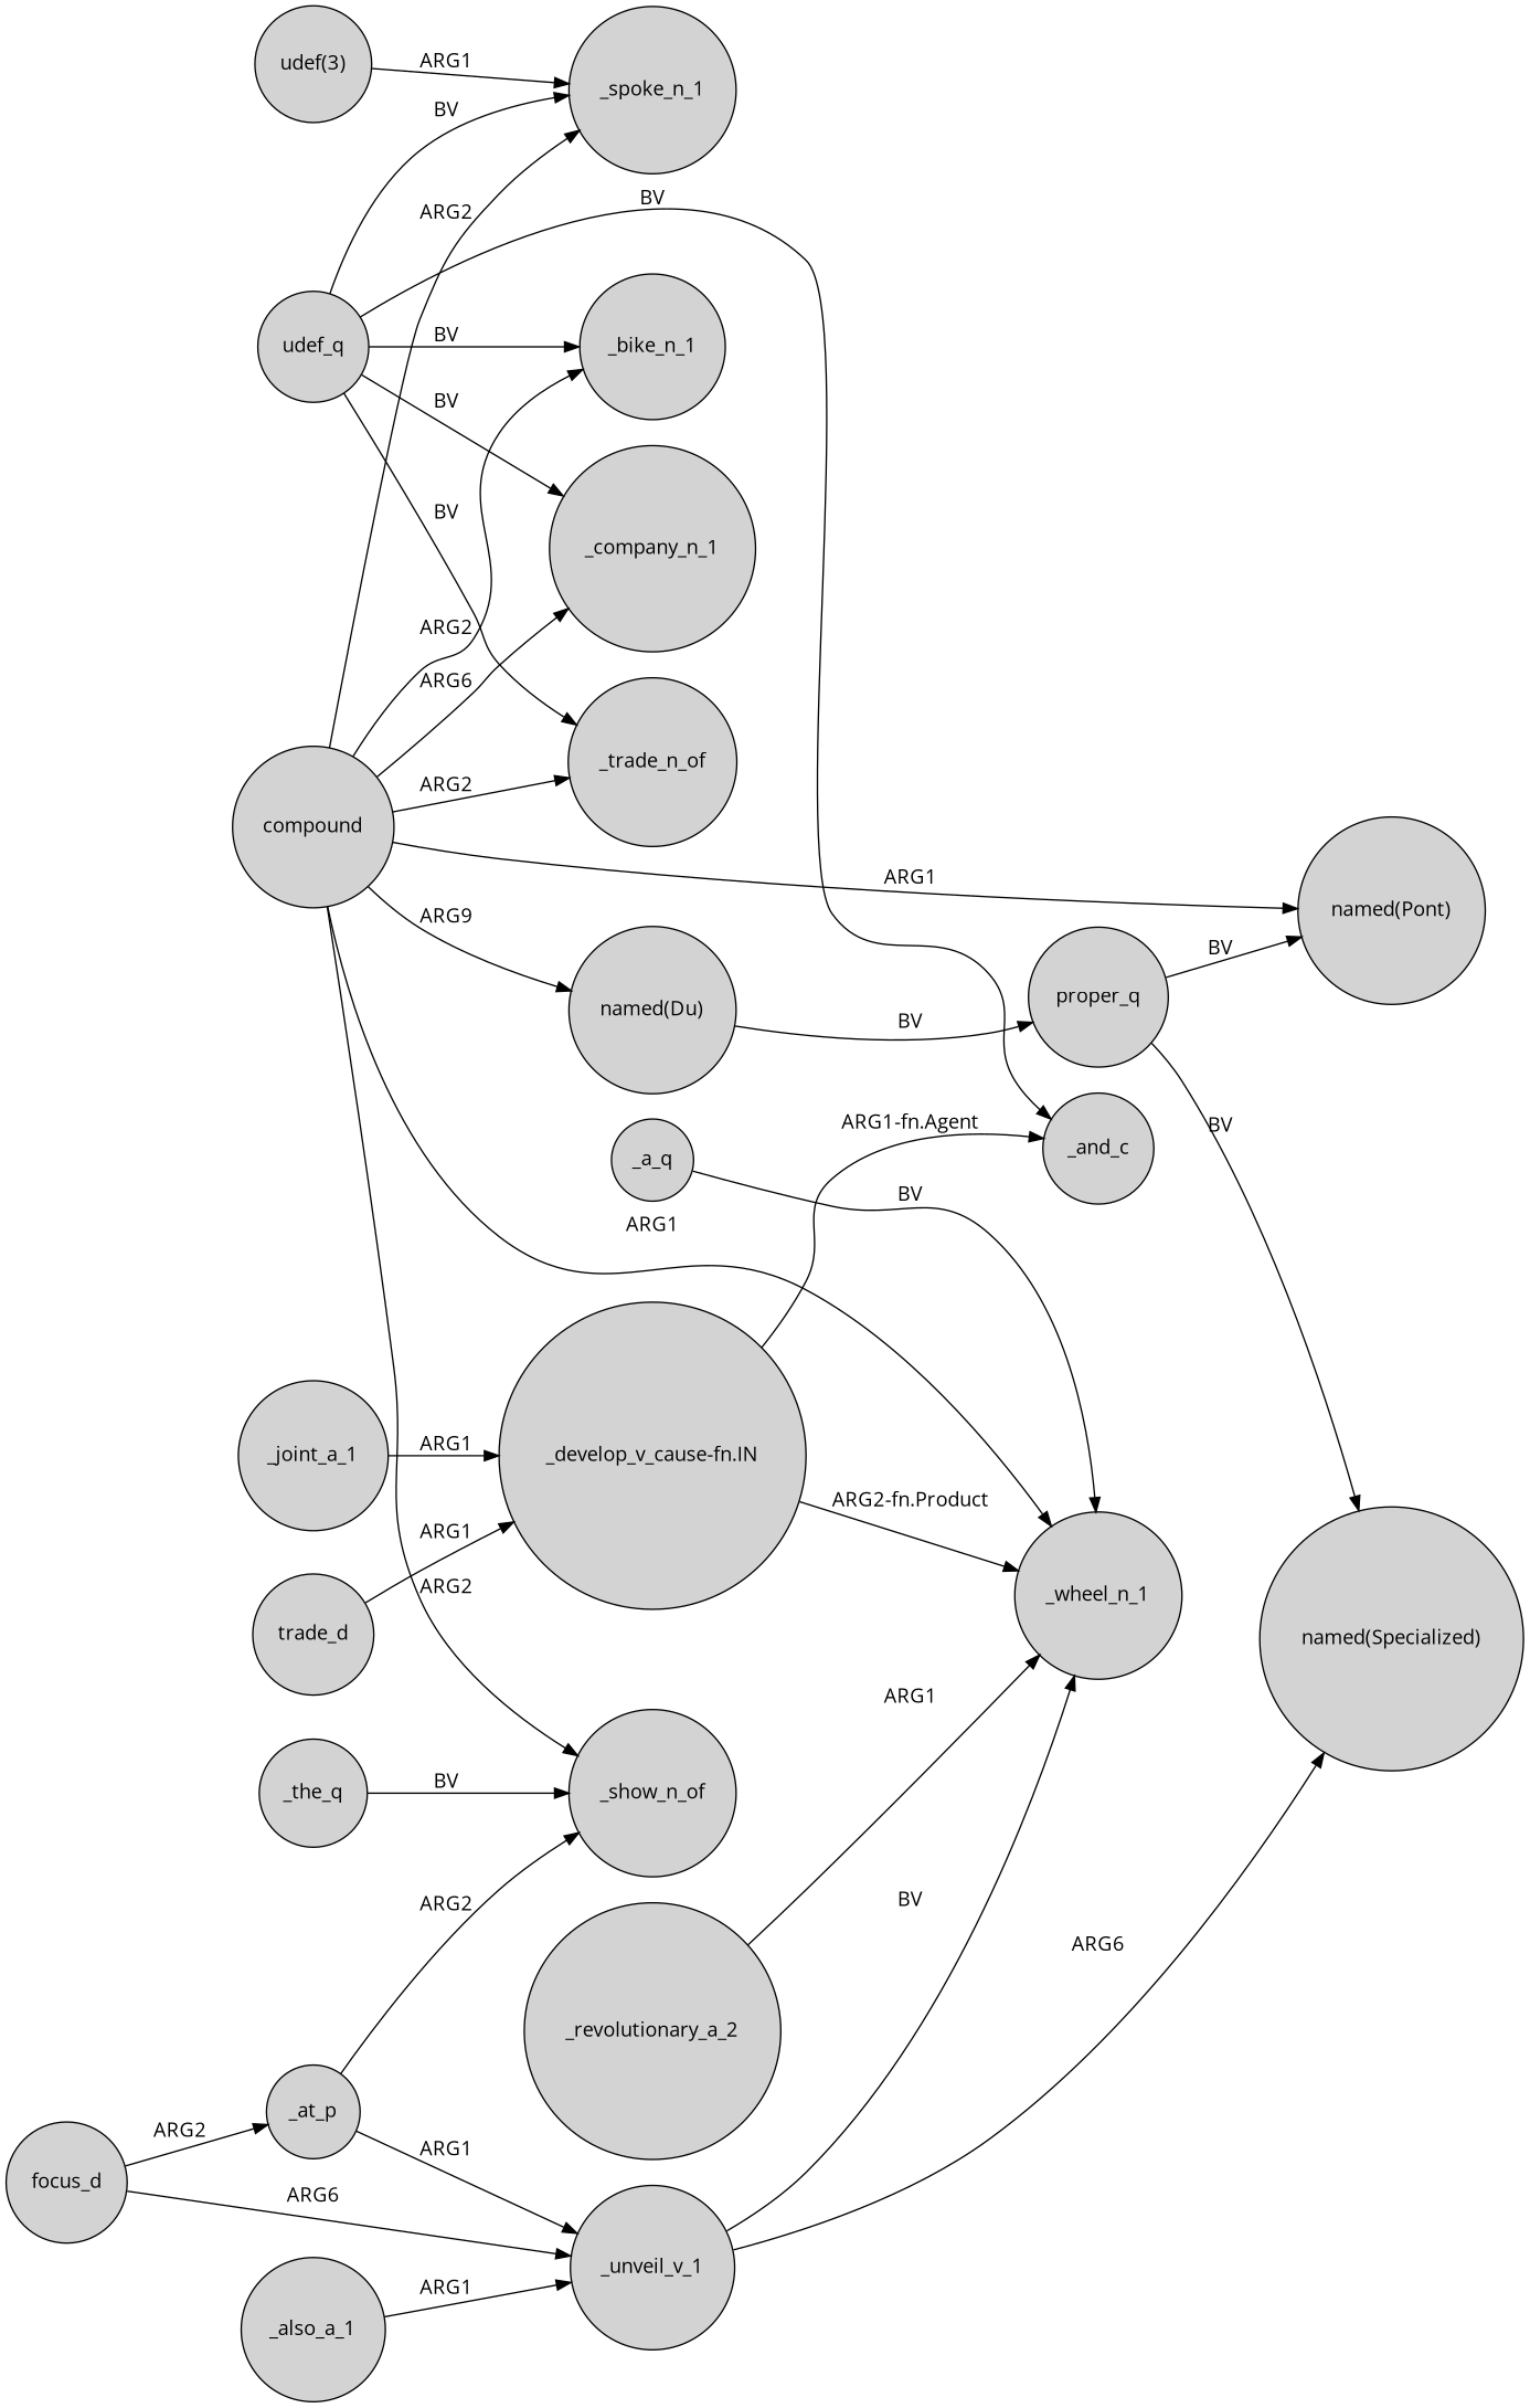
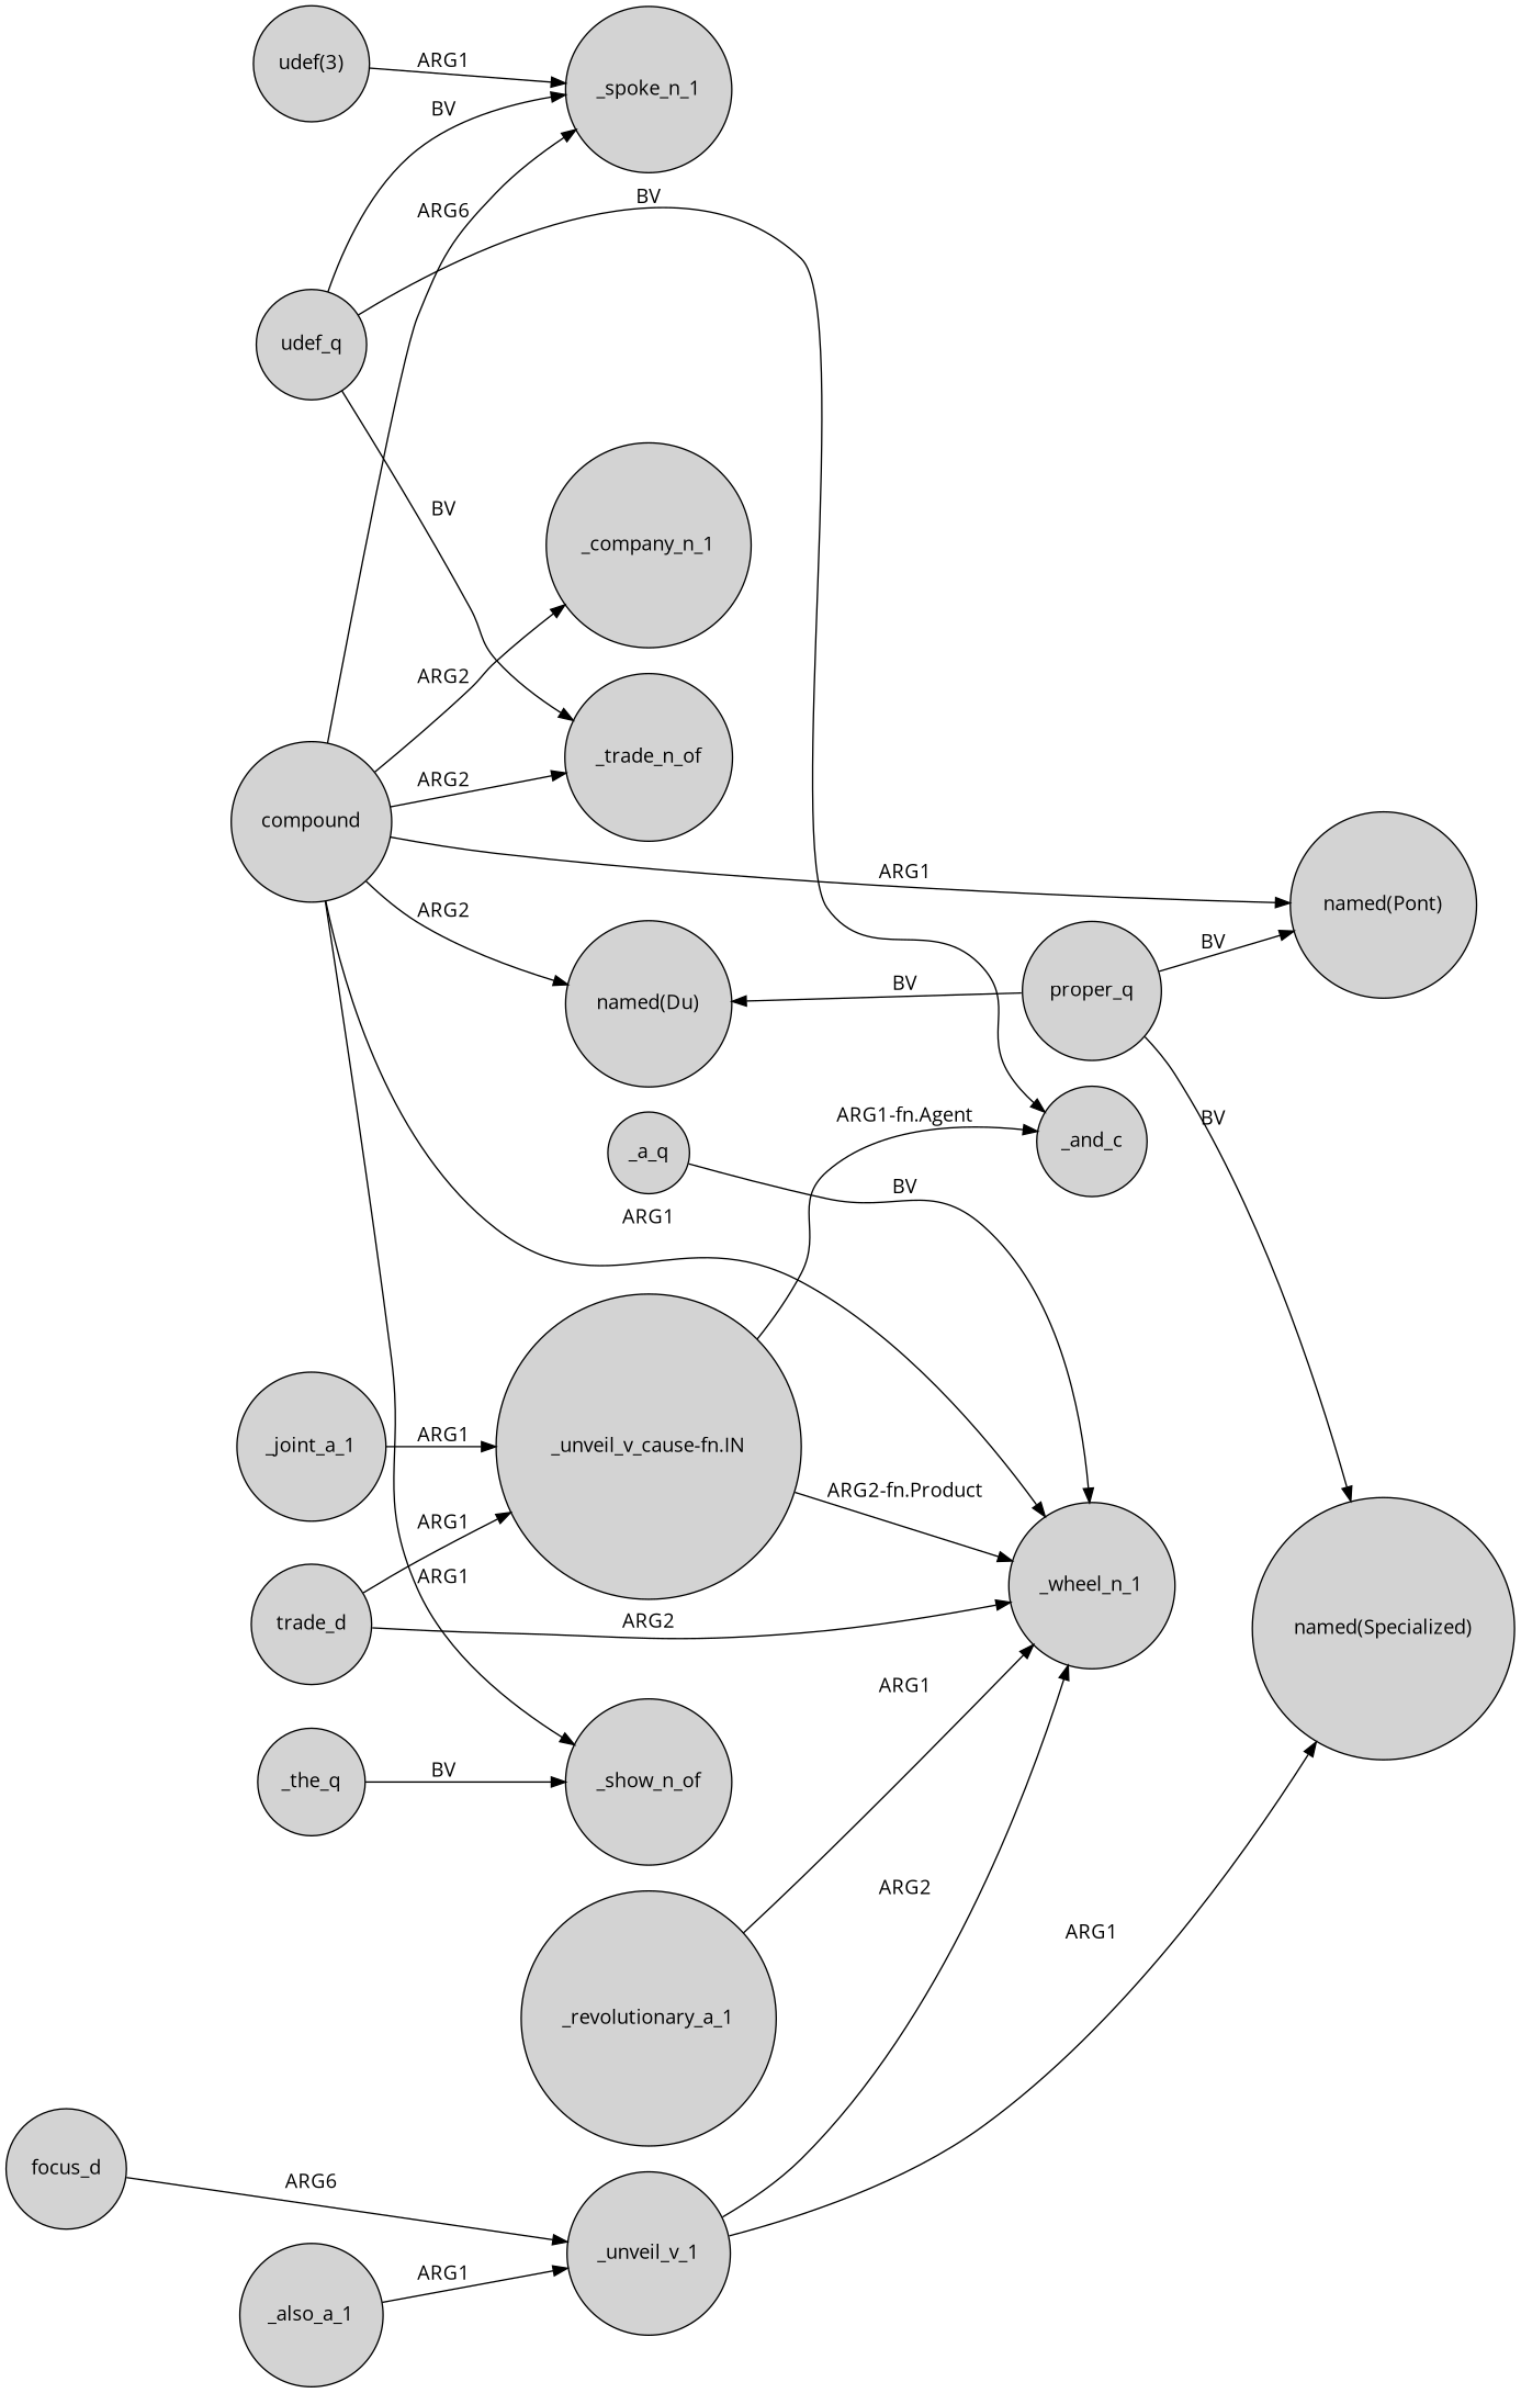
  digraph {
    fontname="Open Sans"
    rankdir=LR
    node [fontname="Open Sans" shape=circle style=filled]
    edge [fontname="Open Sans"]
    udef_q
    _trade_n_of
-   _bike_n_1
    _company_n_1
    _spoke_n_1
    _and_c
    compound
    "named(Du)"
    "named(Pont)"
    _wheel_n_1
    _show_n_of
    proper_q
    "named(Specialized)"
-   _revolutionary_a_1 [label=_revolutionary_a_2]
+   _revolutionary_a_1
    focus_d
-   _at_p
    _unveil_v_1
    _joint_a_1
-   "_develop_v_cause-fn.IN"
+   "_develop_v_cause-fn.IN" [label="_unveil_v_cause-fn.IN"]
    _a_q
    _also_a_1
    n22 [label=trade_d]
    n23 [label="udef(3)"]
    _the_q
    udef_q -> _trade_n_of [label=BV]
-   udef_q -> _bike_n_1 [label=BV]
-   udef_q -> _company_n_1 [label=BV]
    udef_q -> _spoke_n_1 [label=BV]
    udef_q -> _and_c [label=BV]
    compound -> _trade_n_of [label=ARG2]
-   compound -> _bike_n_1 [label=ARG2]
-   compound -> _company_n_1 [label=ARG6]
-   compound -> _spoke_n_1 [label=ARG2]
-   compound -> "named(Du)" [label=ARG9]
+   compound -> _company_n_1 [label=ARG2]
+   compound -> _spoke_n_1 [label=ARG6]
+   compound -> "named(Du)" [label=ARG2]
    compound -> "named(Pont)" [label=ARG1]
    compound -> _wheel_n_1 [label=ARG1]
-   compound -> _show_n_of [label=ARG2]
-   "named(Du)" -> proper_q [label=BV]
+   compound -> _show_n_of [label=ARG1]
+   proper_q -> "named(Du)" [label=BV]
    proper_q -> "named(Pont)" [label=BV]
    proper_q -> "named(Specialized)" [label=BV]
    _revolutionary_a_1 -> _wheel_n_1 [label=ARG1]
-   focus_d -> _at_p [label=ARG2]
    focus_d -> _unveil_v_1 [label=ARG6]
-   _at_p -> _show_n_of [label=ARG2]
-   _at_p -> _unveil_v_1 [label=ARG1]
-   _unveil_v_1 -> _wheel_n_1 [label=BV]
-   _unveil_v_1 -> "named(Specialized)" [label=ARG6]
+   _unveil_v_1 -> _wheel_n_1 [label=ARG2]
+   _unveil_v_1 -> "named(Specialized)" [label=ARG1]
    _joint_a_1 -> "_develop_v_cause-fn.IN" [label=ARG1]
    "_develop_v_cause-fn.IN" -> _and_c [label="ARG1-fn.Agent"]
    "_develop_v_cause-fn.IN" -> _wheel_n_1 [label="ARG2-fn.Product"]
    _a_q -> _wheel_n_1 [label=BV]
    _also_a_1 -> _unveil_v_1 [label=ARG1]
+   n22 -> _wheel_n_1 [label=ARG2]
    n22 -> "_develop_v_cause-fn.IN" [label=ARG1]
    n23 -> _spoke_n_1 [label=ARG1]
    _the_q -> _show_n_of [label=BV]
  }
